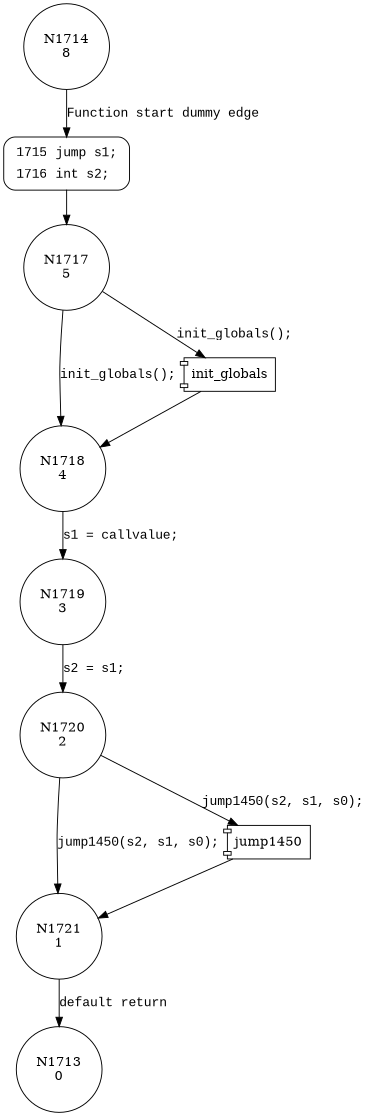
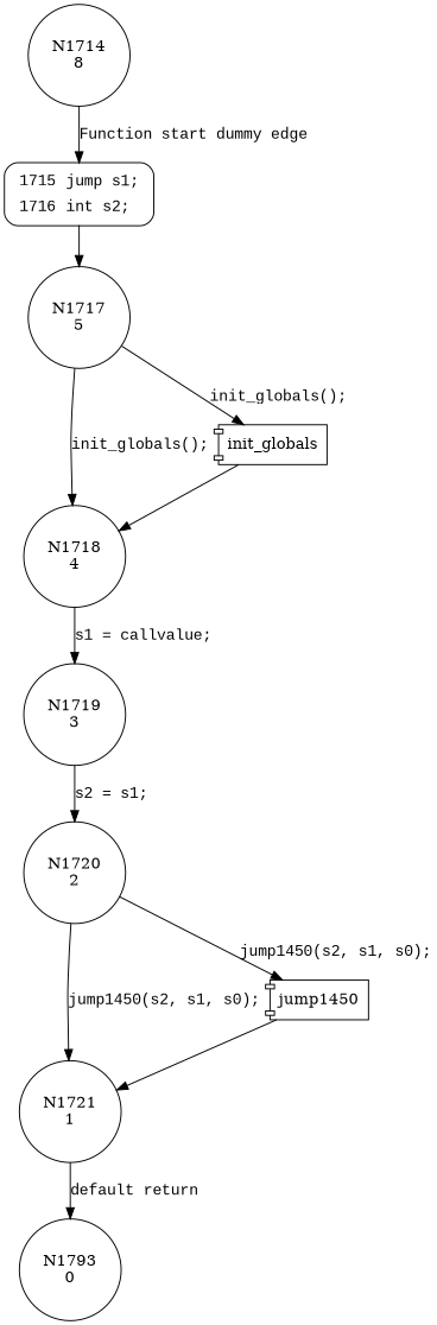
  digraph {
    node [shape=circle]
    edge [fontname="Courier New"]
    n1 [label="N1714\n8"]
    n2 [fillcolor=white fontname="Courier New" label=<<table border="0" cellborder="0" cellpadding="3" bgcolor="white"><tr><td align="right">1715</td><td align="left">jump s1;</td></tr><tr><td align="right">1716</td><td align="left">int s2;</td></tr></table>> penwidth=1 shape=Mrecord style="filled,bold"]
    n3 [label="N1717\n5"]
    n4 [label="N1718\n4"]
    n5 [label=init_globals shape=component]
    n6 [label="N1719\n3"]
    n7 [label="N1720\n2"]
    n8 [label="N1721\n1"]
    n9 [label=jump1450 shape=component]
-   n10 [label="N1713\n0"]
+   n10 [label="N1793\n0"]
    n1 -> n2 [label="Function start dummy edge"]
    n2 -> n3 [fontname=""]
    n3 -> n4 [label="init_globals();"]
    n3 -> n5 [label="init_globals();"]
    n4 -> n6 [label="s1 = callvalue;"]
    n5 -> n4
    n6 -> n7 [label="s2 = s1;"]
    n7 -> n8 [label="jump1450(s2, s1, s0);"]
    n7 -> n9 [label="jump1450(s2, s1, s0);"]
    n8 -> n10 [label="default return"]
    n9 -> n8
  }
